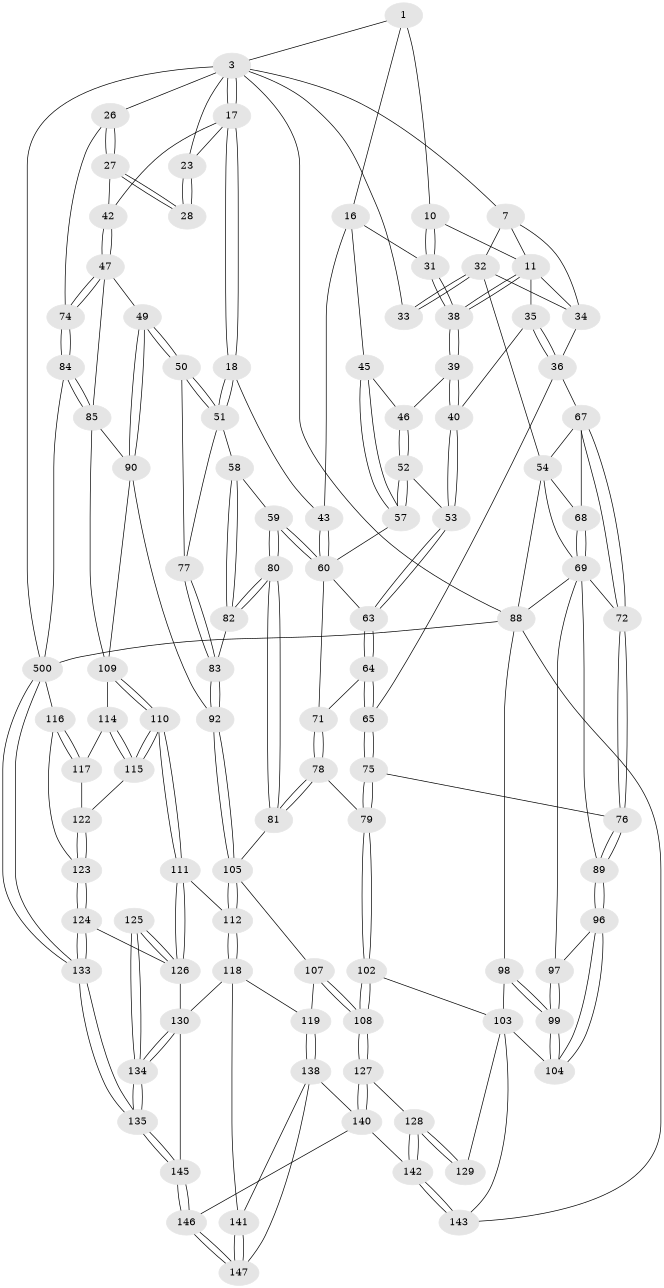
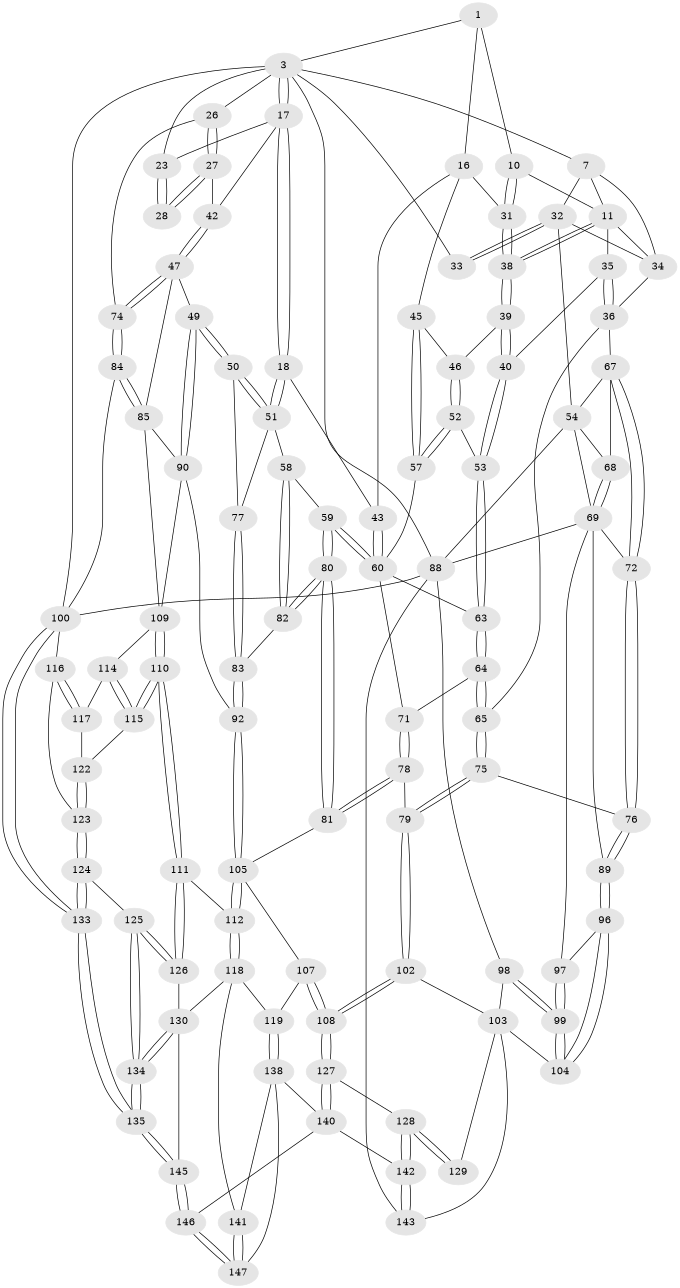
  graph {
    node [color=gray90 style=filled]
    1 [super="+2+9"]
    3 [super="+4"]
    10
    16 [super="+29"]
    7 [super="+8+22"]
    17 [super="+25"]
    23 [super="+24"]
    26
    33
    88 [super="+94"]
-   100 [super="+101" label=500]
+   100 [super="+101"]
    11 [super="+12"]
    31
    43
    45
    32 [super="+41"]
    34 [super="+37"]
    18 [super="+19"]
    42
    28
    27
    74
    98
    143 [super="+144"]
    116
    133
    35
    38
    54 [super="+55"]
    36 [super="+66"]
    40
    39
    60 [super="+61"]
    46
    n35 [label=57]
    51 [super="+57"]
    47 [super="+48"]
    77
    58
    84
    68
    69 [super="+73"]
    65
    67
    53
    75
    72
    52
    63
    49
    85 [super="+93"]
    71
    50
    90 [super="+91"]
    109 [super="+113"]
    92
    83
    59
    82
    64
    89
    97
    80
    81
    78
    76
    79
    96
    99
    102
    105 [super="+106"]
    103 [super="+120"]
    108
    107
    112
    110
    114
    104
    129
    117
    123
    135
    127
    119
    118 [super="+132"]
    138 [super="+139"]
    128
    140 [super="+148"]
    111
    115
    126
    122
    130 [super="+131"]
    141
    124
    134
    145
    147
    125
    142
    146
    1 -- 3
    1 -- 10
    1 -- 16 [weight=2]
    3 -- 7
    3 -- 17
    3 -- 17
    3 -- 23
    3 -- 26
    3 -- 33
    3 -- 88
    3 -- 100
    10 -- 11
    10 -- 31
    10 -- 31
    16 -- 31
    16 -- 43
    16 -- 45
    7 -- 11
    7 -- 32
    7 -- 34
    17 -- 23
    17 -- 18
    17 -- 18
    17 -- 42
    23 -- 28 [weight=2]
    23 -- 28
    26 -- 27
    26 -- 27
    26 -- 74
    88 -- 100
    88 -- 98
    88 -- 143
    100 -- 116
    100 -- 133
    100 -- 133
    11 -- 34
    11 -- 35
    11 -- 38
    11 -- 38
    31 -- 38
    31 -- 38
    43 -- 60
    43 -- 60
    45 -- 46
    45 -- n35
    45 -- n35
    32 -- 33
    32 -- 33
    32 -- 34
    32 -- 54
    34 -- 36
    18 -- 43
    18 -- 51
    18 -- 51
    42 -- 47
    42 -- 47
    27 -- 42
    27 -- 28
    27 -- 28
    74 -- 84
    74 -- 84
    98 -- 99
    98 -- 99
    98 -- 103
    116 -- 117
    116 -- 117
    116 -- 123
    133 -- 135
    133 -- 135
    35 -- 36
    35 -- 36
    35 -- 40
    38 -- 39
    38 -- 39
    54 -- 88
    54 -- 68
    54 -- 69
    36 -- 65
    36 -- 67
    40 -- 53
    40 -- 53
    39 -- 40
    39 -- 40
    39 -- 46
    60 -- 63
    60 -- 71
    46 -- 52
    46 -- 52
    n35 -- 60
    51 -- 77
    51 -- 58
    47 -- 74
    47 -- 74
    47 -- 49
    47 -- 85
    77 -- 83
    77 -- 83
    58 -- 59
    58 -- 82
    58 -- 82
    84 -- 100
    84 -- 85
    84 -- 85
    68 -- 69
    68 -- 69
    69 -- 88
    69 -- 72
    69 -- 89
    69 -- 97
    65 -- 75
    65 -- 75
    67 -- 54
    67 -- 68
    67 -- 72
    67 -- 72
    53 -- 63
    53 -- 63
    75 -- 76
    75 -- 79
    75 -- 79
    72 -- 76
    72 -- 76
    52 -- n35
    52 -- n35
    52 -- 53
    63 -- 64
    63 -- 64
    49 -- 50
    49 -- 50
    49 -- 90
    49 -- 90
    85 -- 90
    85 -- 109
    71 -- 78
    71 -- 78
    50 -- 51
    50 -- 51
    50 -- 77
    90 -- 109
    90 -- 92
    109 -- 110
    109 -- 110
    109 -- 114
    92 -- 105
    92 -- 105
    83 -- 92
    83 -- 92
    59 -- 60
    59 -- 60
    59 -- 80
    59 -- 80
    82 -- 83
    64 -- 65
    64 -- 65
    64 -- 71
    89 -- 96
    89 -- 96
    97 -- 99
    97 -- 99
    80 -- 82
    80 -- 82
    80 -- 81
    80 -- 81
    81 -- 105
    78 -- 81
    78 -- 81
    78 -- 79
    76 -- 89
    76 -- 89
    79 -- 102
    79 -- 102
    96 -- 97
    96 -- 104
    96 -- 104
    99 -- 104
    99 -- 104
    102 -- 103
    102 -- 108
    102 -- 108
    105 -- 107
    105 -- 112
    105 -- 112
    103 -- 143
    103 -- 104
    103 -- 129
    108 -- 127
    108 -- 127
    107 -- 108
    107 -- 108
    107 -- 119
    112 -- 118
    112 -- 118
    110 -- 111
    110 -- 111
    110 -- 115
    110 -- 115
    114 -- 117
    114 -- 115
    114 -- 115
    117 -- 122
    123 -- 124
    123 -- 124
    135 -- 145
    135 -- 145
    127 -- 128
    127 -- 140
    127 -- 140
    119 -- 138
    119 -- 138
    118 -- 119
    118 -- 130
    118 -- 141
    138 -- 140
    138 -- 141
    138 -- 147
    128 -- 129
    128 -- 129
    128 -- 142
    128 -- 142
    140 -- 142
    140 -- 146
    111 -- 112
    111 -- 126
    111 -- 126
    115 -- 122
    126 -- 130
    122 -- 123
    122 -- 123
    130 -- 134
    130 -- 134
    130 -- 145
    141 -- 147
    141 -- 147
    124 -- 133
    124 -- 133
-   124 -- 126
+   124 -- 125
    134 -- 135
    134 -- 135
    145 -- 146
    145 -- 146
    125 -- 126
    125 -- 126
    125 -- 134
    125 -- 134
    142 -- 143
    142 -- 143
    146 -- 147
    146 -- 147
  }
